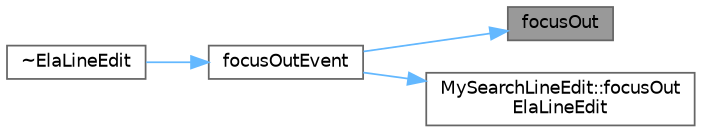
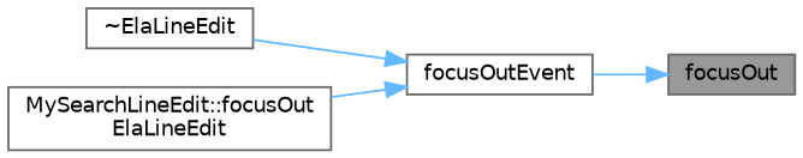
  digraph {
    rankdir=RL
    node [color=grey40 fillcolor=white fontname=Helvetica fontsize=10 shape=box style=filled]
    edge [color=steelblue1 dir=back fontname=Helvetica fontsize=10 labelfontname=Helvetica labelfontsize=10 style=solid]
    n1 [color=gray40 fillcolor=grey60 fontcolor=black height=0.2 label=focusOut width=0.4]
    n2 [height=0.2 label=focusOutEvent width=0.4]
    n3 [height=0.2 label="~ElaLineEdit" width=0.4]
    n4 [height=0.2 label="MySearchLineEdit::focusOut\lElaLineEdit" width=0.4]
    n1 -> n2
    n2 -> n3
-   n4 -> n2
+   n2 -> n4
  }
